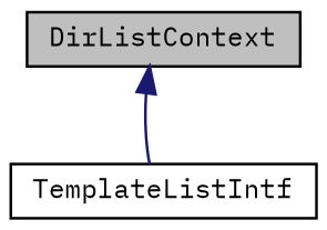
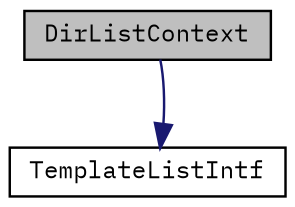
  digraph {
    fontname="IBM Plex Mono"
    node [color=black fontname="IBM Plex Mono" fontsize=10 shape=record style=filled]
    n1 [fillcolor=grey75 fontcolor=black height=0.2 label=DirListContext width=0.4]
    n2 [fillcolor=white height=0.2 label=TemplateListIntf width=0.4]
-   n1 -> n2 [color=midnightblue dir=back fontname="IBM Plex Mono" fontsize=10 labelfontname=Helvetica labelfontsize=10 style=solid]
+   n2 -> n1 [color=midnightblue dir=back fontname="IBM Plex Mono" fontsize=10 labelfontname=Helvetica labelfontsize=10 style=solid]
  }
